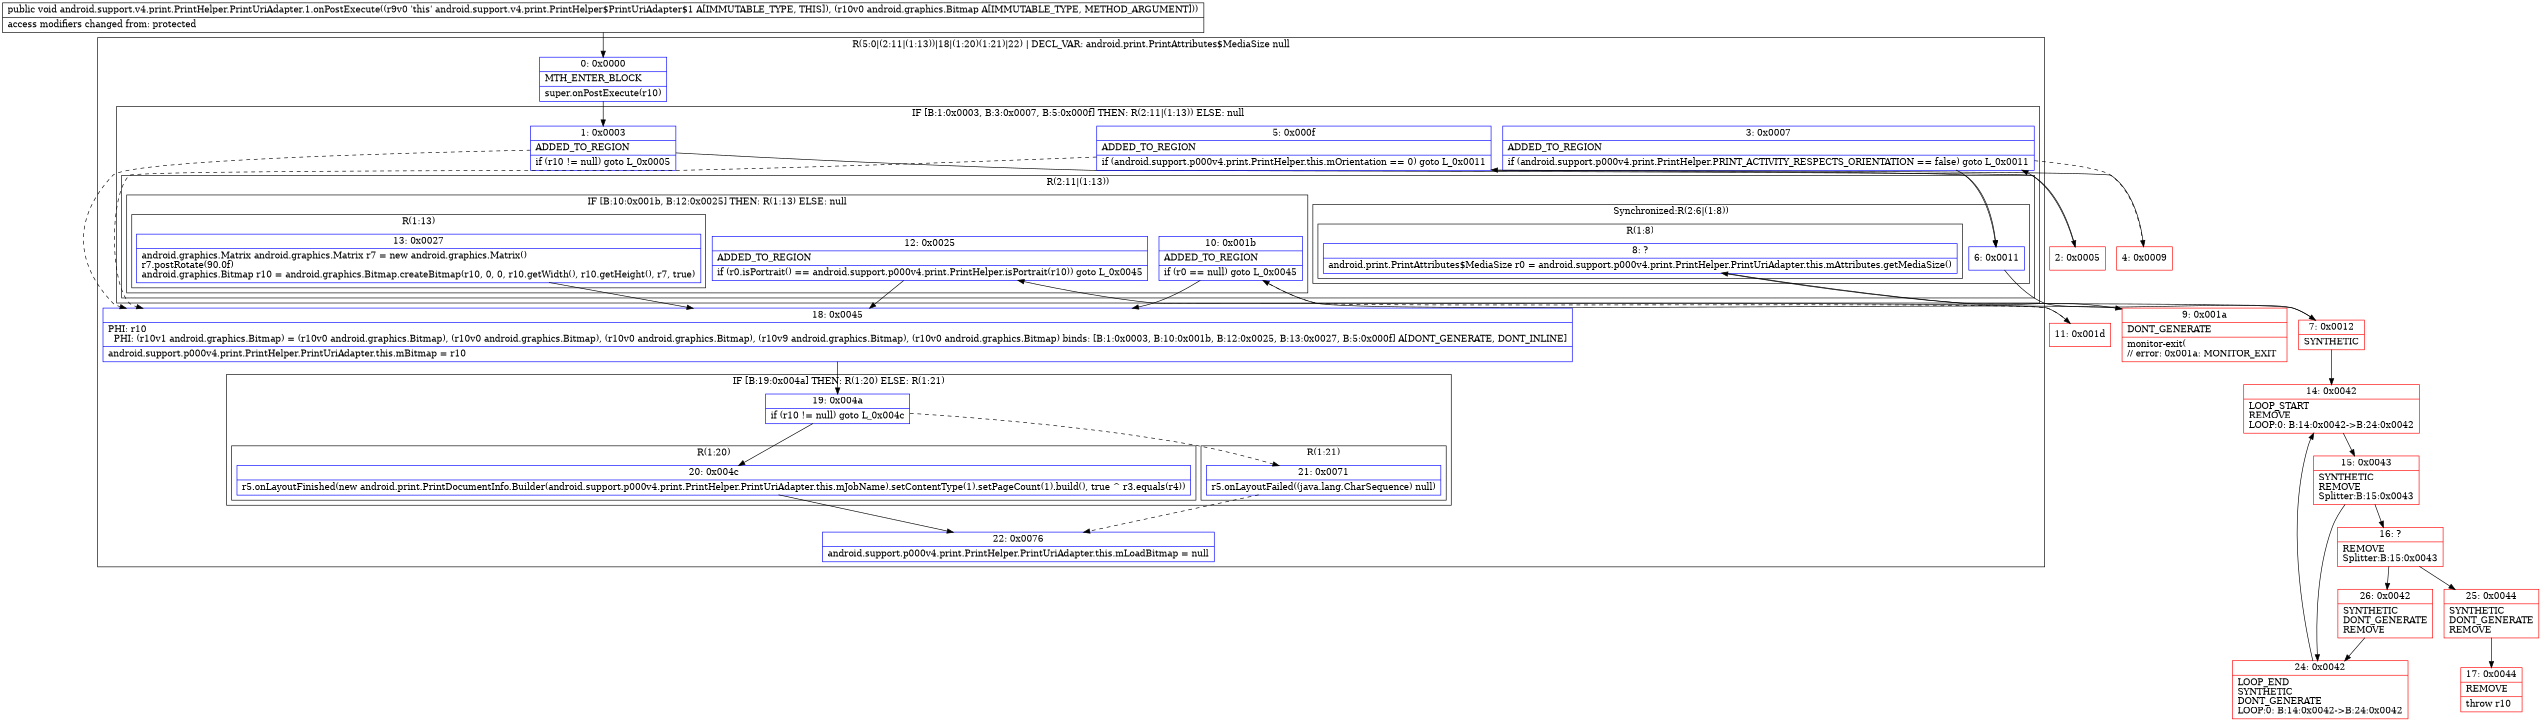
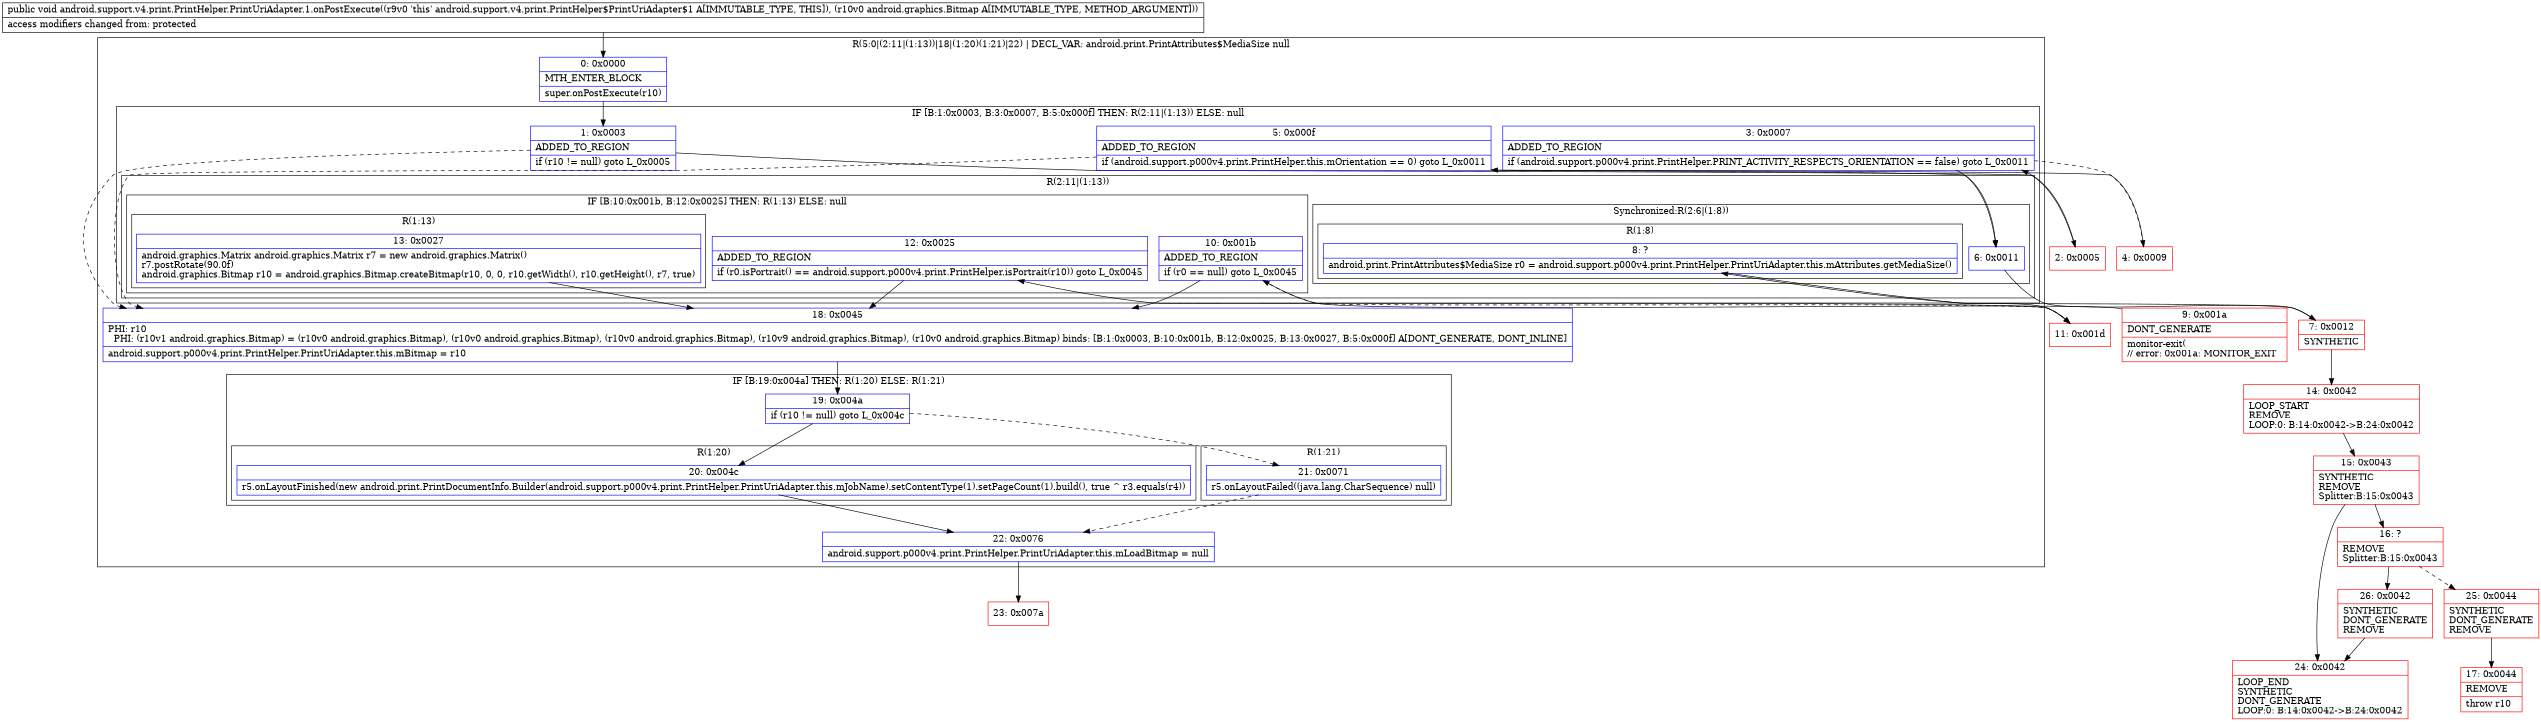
  digraph {
    node [color=blue shape=record]
    n1 [label="{8\:\ ?|android.print.PrintAttributes$MediaSize r0 = android.support.p000v4.print.PrintHelper.PrintUriAdapter.this.mAttributes.getMediaSize()\l}"]
    n2 [label="{6\:\ 0x0011}"]
    n3 [label="{13\:\ 0x0027|android.graphics.Matrix android.graphics.Matrix r7 = new android.graphics.Matrix()\lr7.postRotate(90.0f)\landroid.graphics.Bitmap r10 = android.graphics.Bitmap.createBitmap(r10, 0, 0, r10.getWidth(), r10.getHeight(), r7, true)\l}"]
    n4 [label="{10\:\ 0x001b|ADDED_TO_REGION\l|if (r0 == null) goto L_0x0045\l}"]
    n5 [label="{12\:\ 0x0025|ADDED_TO_REGION\l|if (r0.isPortrait() == android.support.p000v4.print.PrintHelper.isPortrait(r10)) goto L_0x0045\l}"]
    n6 [label="{1\:\ 0x0003|ADDED_TO_REGION\l|if (r10 != null) goto L_0x0005\l}"]
    n7 [label="{3\:\ 0x0007|ADDED_TO_REGION\l|if (android.support.p000v4.print.PrintHelper.PRINT_ACTIVITY_RESPECTS_ORIENTATION == false) goto L_0x0011\l}"]
    n8 [label="{5\:\ 0x000f|ADDED_TO_REGION\l|if (android.support.p000v4.print.PrintHelper.this.mOrientation == 0) goto L_0x0011\l}"]
    n9 [label="{20\:\ 0x004c|r5.onLayoutFinished(new android.print.PrintDocumentInfo.Builder(android.support.p000v4.print.PrintHelper.PrintUriAdapter.this.mJobName).setContentType(1).setPageCount(1).build(), true ^ r3.equals(r4))\l}"]
    n10 [label="{21\:\ 0x0071|r5.onLayoutFailed((java.lang.CharSequence) null)\l}"]
    n11 [label="{19\:\ 0x004a|if (r10 != null) goto L_0x004c\l}"]
    n12 [label="{0\:\ 0x0000|MTH_ENTER_BLOCK\l|super.onPostExecute(r10)\l}"]
    n13 [label="{18\:\ 0x0045|PHI: r10 \l  PHI: (r10v1 android.graphics.Bitmap) = (r10v0 android.graphics.Bitmap), (r10v0 android.graphics.Bitmap), (r10v0 android.graphics.Bitmap), (r10v9 android.graphics.Bitmap), (r10v0 android.graphics.Bitmap) binds: [B:1:0x0003, B:10:0x001b, B:12:0x0025, B:13:0x0027, B:5:0x000f] A[DONT_GENERATE, DONT_INLINE]\l|android.support.p000v4.print.PrintHelper.PrintUriAdapter.this.mBitmap = r10\l}"]
    n14 [label="{22\:\ 0x0076|android.support.p000v4.print.PrintHelper.PrintUriAdapter.this.mLoadBitmap = null\l}"]
    n15 [color=red label="{9\:\ 0x001a|DONT_GENERATE\l|monitor\-exit(\l\/\/ error: 0x001a: MONITOR_EXIT  \l}"]
    n16 [color=red label="{7\:\ 0x0012|SYNTHETIC\l}"]
    n17 [color=red label="{11\:\ 0x001d}"]
    n18 [color=red label="{2\:\ 0x0005}"]
    n19 [color=red label="{4\:\ 0x0009}"]
+   n20 [color=red label="{23\:\ 0x007a}"]
    n21 [color=red label="{14\:\ 0x0042|LOOP_START\lREMOVE\lLOOP:0: B:14:0x0042\-\>B:24:0x0042\l}"]
    n22 [color=red label="{15\:\ 0x0043|SYNTHETIC\lREMOVE\lSplitter:B:15:0x0043\l}"]
    n23 [color=red label="{16\:\ ?|REMOVE\lSplitter:B:15:0x0043\l}"]
    n24 [color=red label="{24\:\ 0x0042|LOOP_END\lSYNTHETIC\lDONT_GENERATE\lLOOP:0: B:14:0x0042\-\>B:24:0x0042\l}"]
    n25 [color=red label="{25\:\ 0x0044|SYNTHETIC\lDONT_GENERATE\lREMOVE\l}"]
    n26 [color=red label="{26\:\ 0x0042|SYNTHETIC\lDONT_GENERATE\lREMOVE\l}"]
    n27 [color=red label="{17\:\ 0x0044|REMOVE\l|throw r10\l}"]
    n28 [label="{public void android.support.v4.print.PrintHelper.PrintUriAdapter.1.onPostExecute((r9v0 'this' android.support.v4.print.PrintHelper$PrintUriAdapter$1 A[IMMUTABLE_TYPE, THIS]), (r10v0 android.graphics.Bitmap A[IMMUTABLE_TYPE, METHOD_ARGUMENT]))  | access modifiers changed from: protected\l}" color=""]
    subgraph cluster_1 {
      label="R(5:0|(2:11|(1:13))|18|(1:20)(1:21)|22) | DECL_VAR: android.print.PrintAttributes$MediaSize null\l"
      n12
      n13
      n14
      subgraph cluster_2 {
        label="IF [B:1:0x0003, B:3:0x0007, B:5:0x000f] THEN: R(2:11|(1:13)) ELSE: null"
        n6
        n7
        n8
        subgraph cluster_3 {
          label="R(2:11|(1:13))"
          subgraph cluster_4 {
            label="Synchronized:R(2:6|(1:8))"
            n2
            subgraph cluster_5 {
              label="R(1:8)"
              n1
            }
          }
          subgraph cluster_6 {
            label="IF [B:10:0x001b, B:12:0x0025] THEN: R(1:13) ELSE: null"
            n4
            n5
            subgraph cluster_7 {
              label="R(1:13)"
              n3
            }
          }
        }
      }
      subgraph cluster_8 {
        label="IF [B:19:0x004a] THEN: R(1:20) ELSE: R(1:21)"
        n11
        subgraph cluster_9 {
          label="R(1:20)"
          n9
        }
        subgraph cluster_10 {
          label="R(1:21)"
          n10
        }
      }
    }
-   n1 -> n15
+   n1 -> n17
    n2 -> n16
    n3 -> n13
    n4 -> n13
    n4 -> n17 [style=dashed]
    n5 -> n13
    n6 -> n13 [style=dashed]
    n6 -> n18
    n7 -> n2
    n7 -> n19 [style=dashed]
    n8 -> n2
    n8 -> n13 [style=dashed]
    n9 -> n14
    n10 -> n14 [style=dashed]
    n11 -> n9
    n11 -> n10 [style=dashed]
    n12 -> n6
    n13 -> n11
+   n14 -> n20
    n15 -> n4
    n16 -> n1
    n16 -> n21
    n17 -> n5
    n18 -> n7
    n19 -> n8
    n21 -> n22
    n22 -> n23
    n22 -> n24
-   n23 -> n25
+   n23 -> n25 [style=dashed]
    n23 -> n26
-   n24 -> n21
    n25 -> n27
    n26 -> n24
    n28 -> n12
  }
